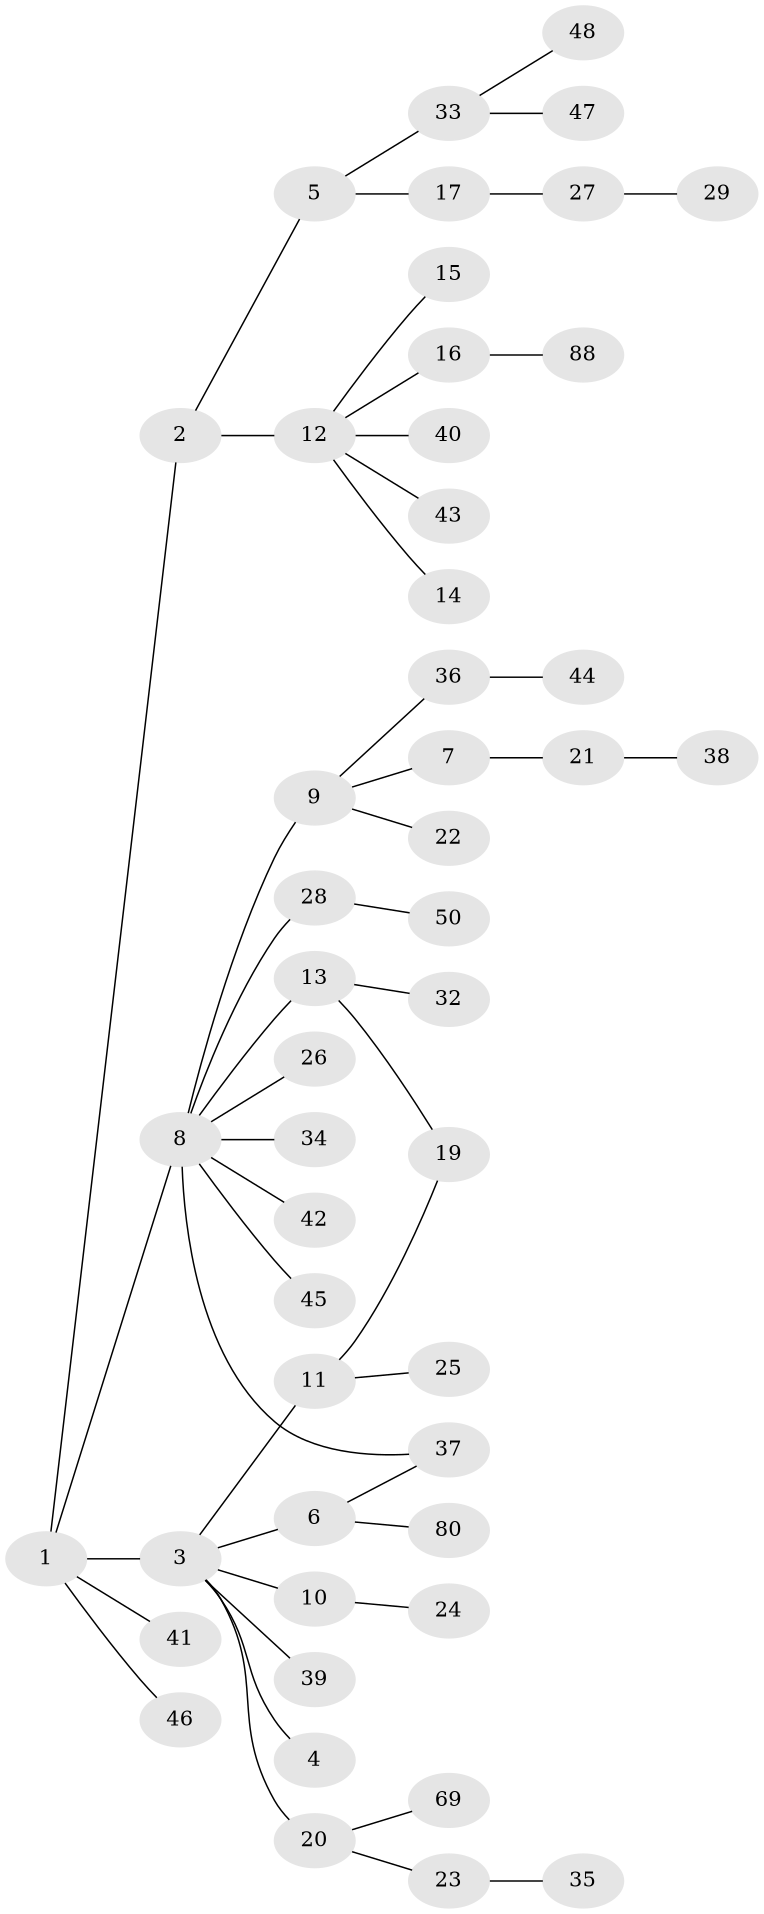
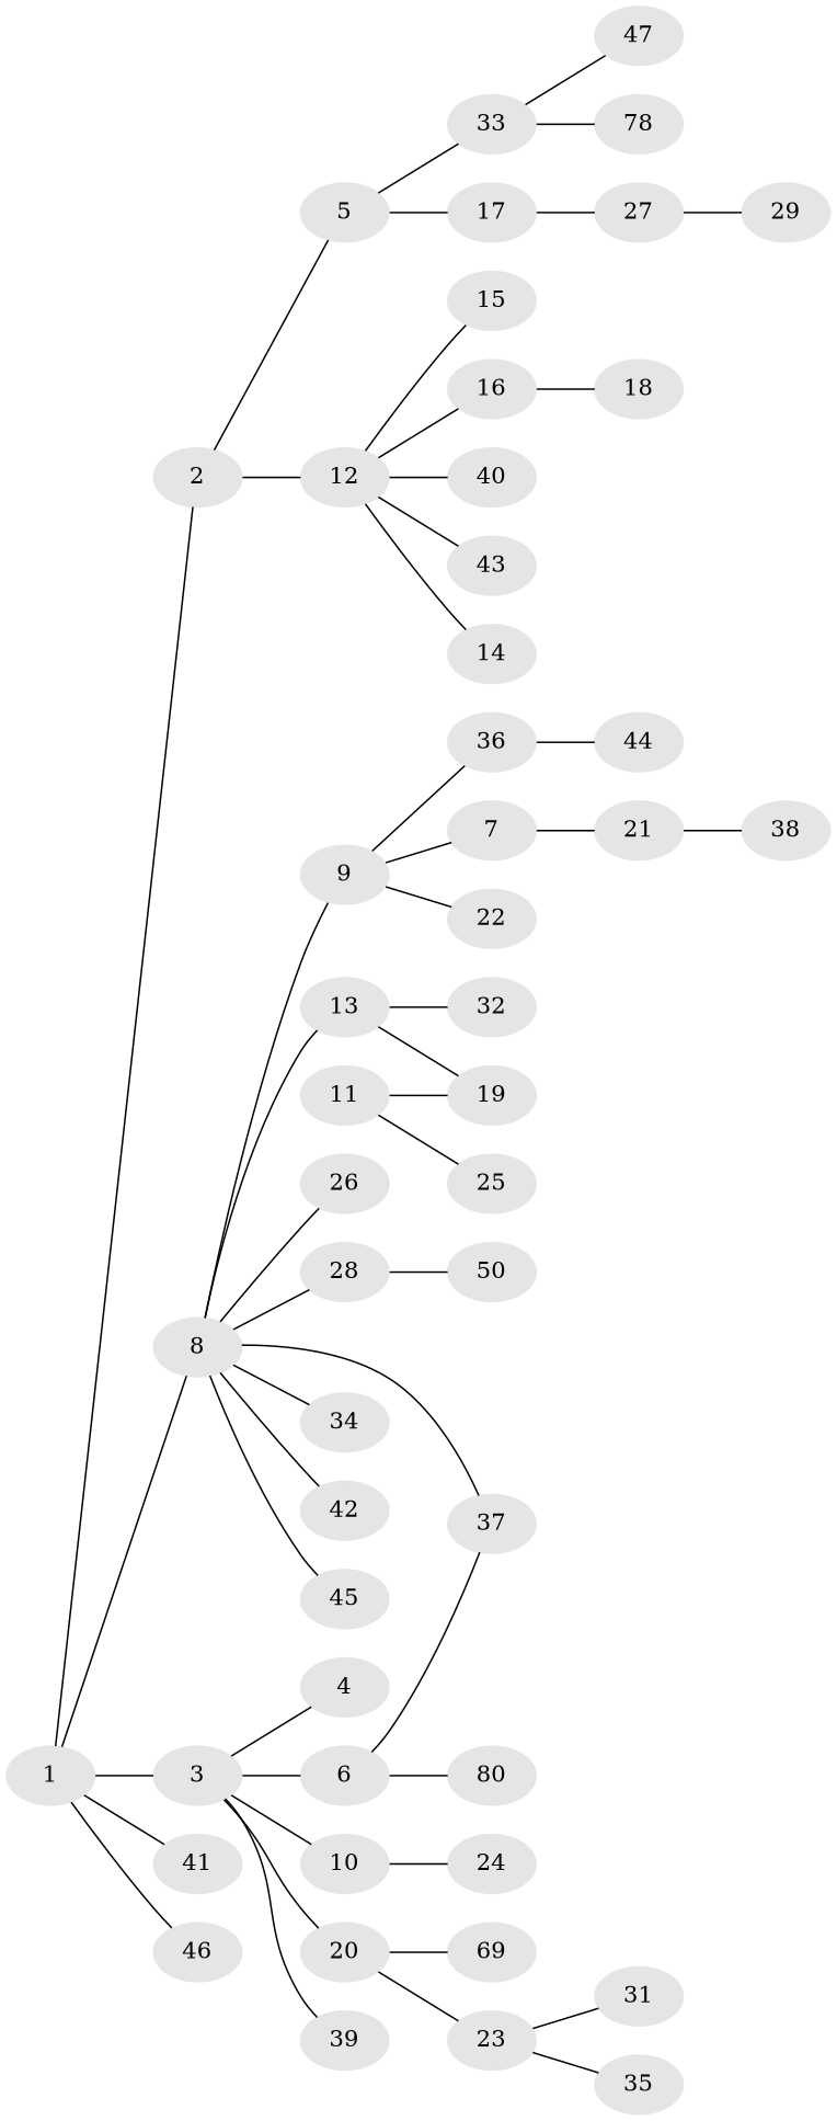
  graph {
    rankdir=LR
    node [color=gray90 style=filled]
    1
    2
    3
    8
    41
    46
    5
    12
    4
    6
    10
    11
    20
    39
    37
    9
    13
    26
    28
    34
    42
    45
    17
    33
    7
    21
    14
    15
    16
    40
    43
    n32 [label=80]
    24
    19
    25
    23
    n37 [label=69]
    27
    47
-   48
+   48 [label=78]
    38
    22
    36
    32
    50
    44
-   18 [label=88]
+   18
    29
+   31
    35
    1 -- 2
    1 -- 3
    1 -- 8
    1 -- 41
    1 -- 46
    2 -- 5
    2 -- 12
    3 -- 4
    3 -- 6
    3 -- 10
-   3 -- 11
    3 -- 20
    3 -- 39
    8 -- 37
    8 -- 9
    8 -- 13
    8 -- 26
    8 -- 28
    8 -- 34
    8 -- 42
    8 -- 45
    5 -- 17
    5 -- 33
    12 -- 14
    12 -- 15
    12 -- 16
    12 -- 40
    12 -- 43
    6 -- 37
    6 -- n32
    10 -- 24
    11 -- 19
    11 -- 25
    20 -- 23
    20 -- n37
    9 -- 7
    9 -- 22
    9 -- 36
    13 -- 19
    13 -- 32
    28 -- 50
    17 -- 27
    33 -- 47
    33 -- 48
    7 -- 21
    21 -- 38
    16 -- 18
+   23 -- 31
    23 -- 35
    27 -- 29
    36 -- 44
  }
